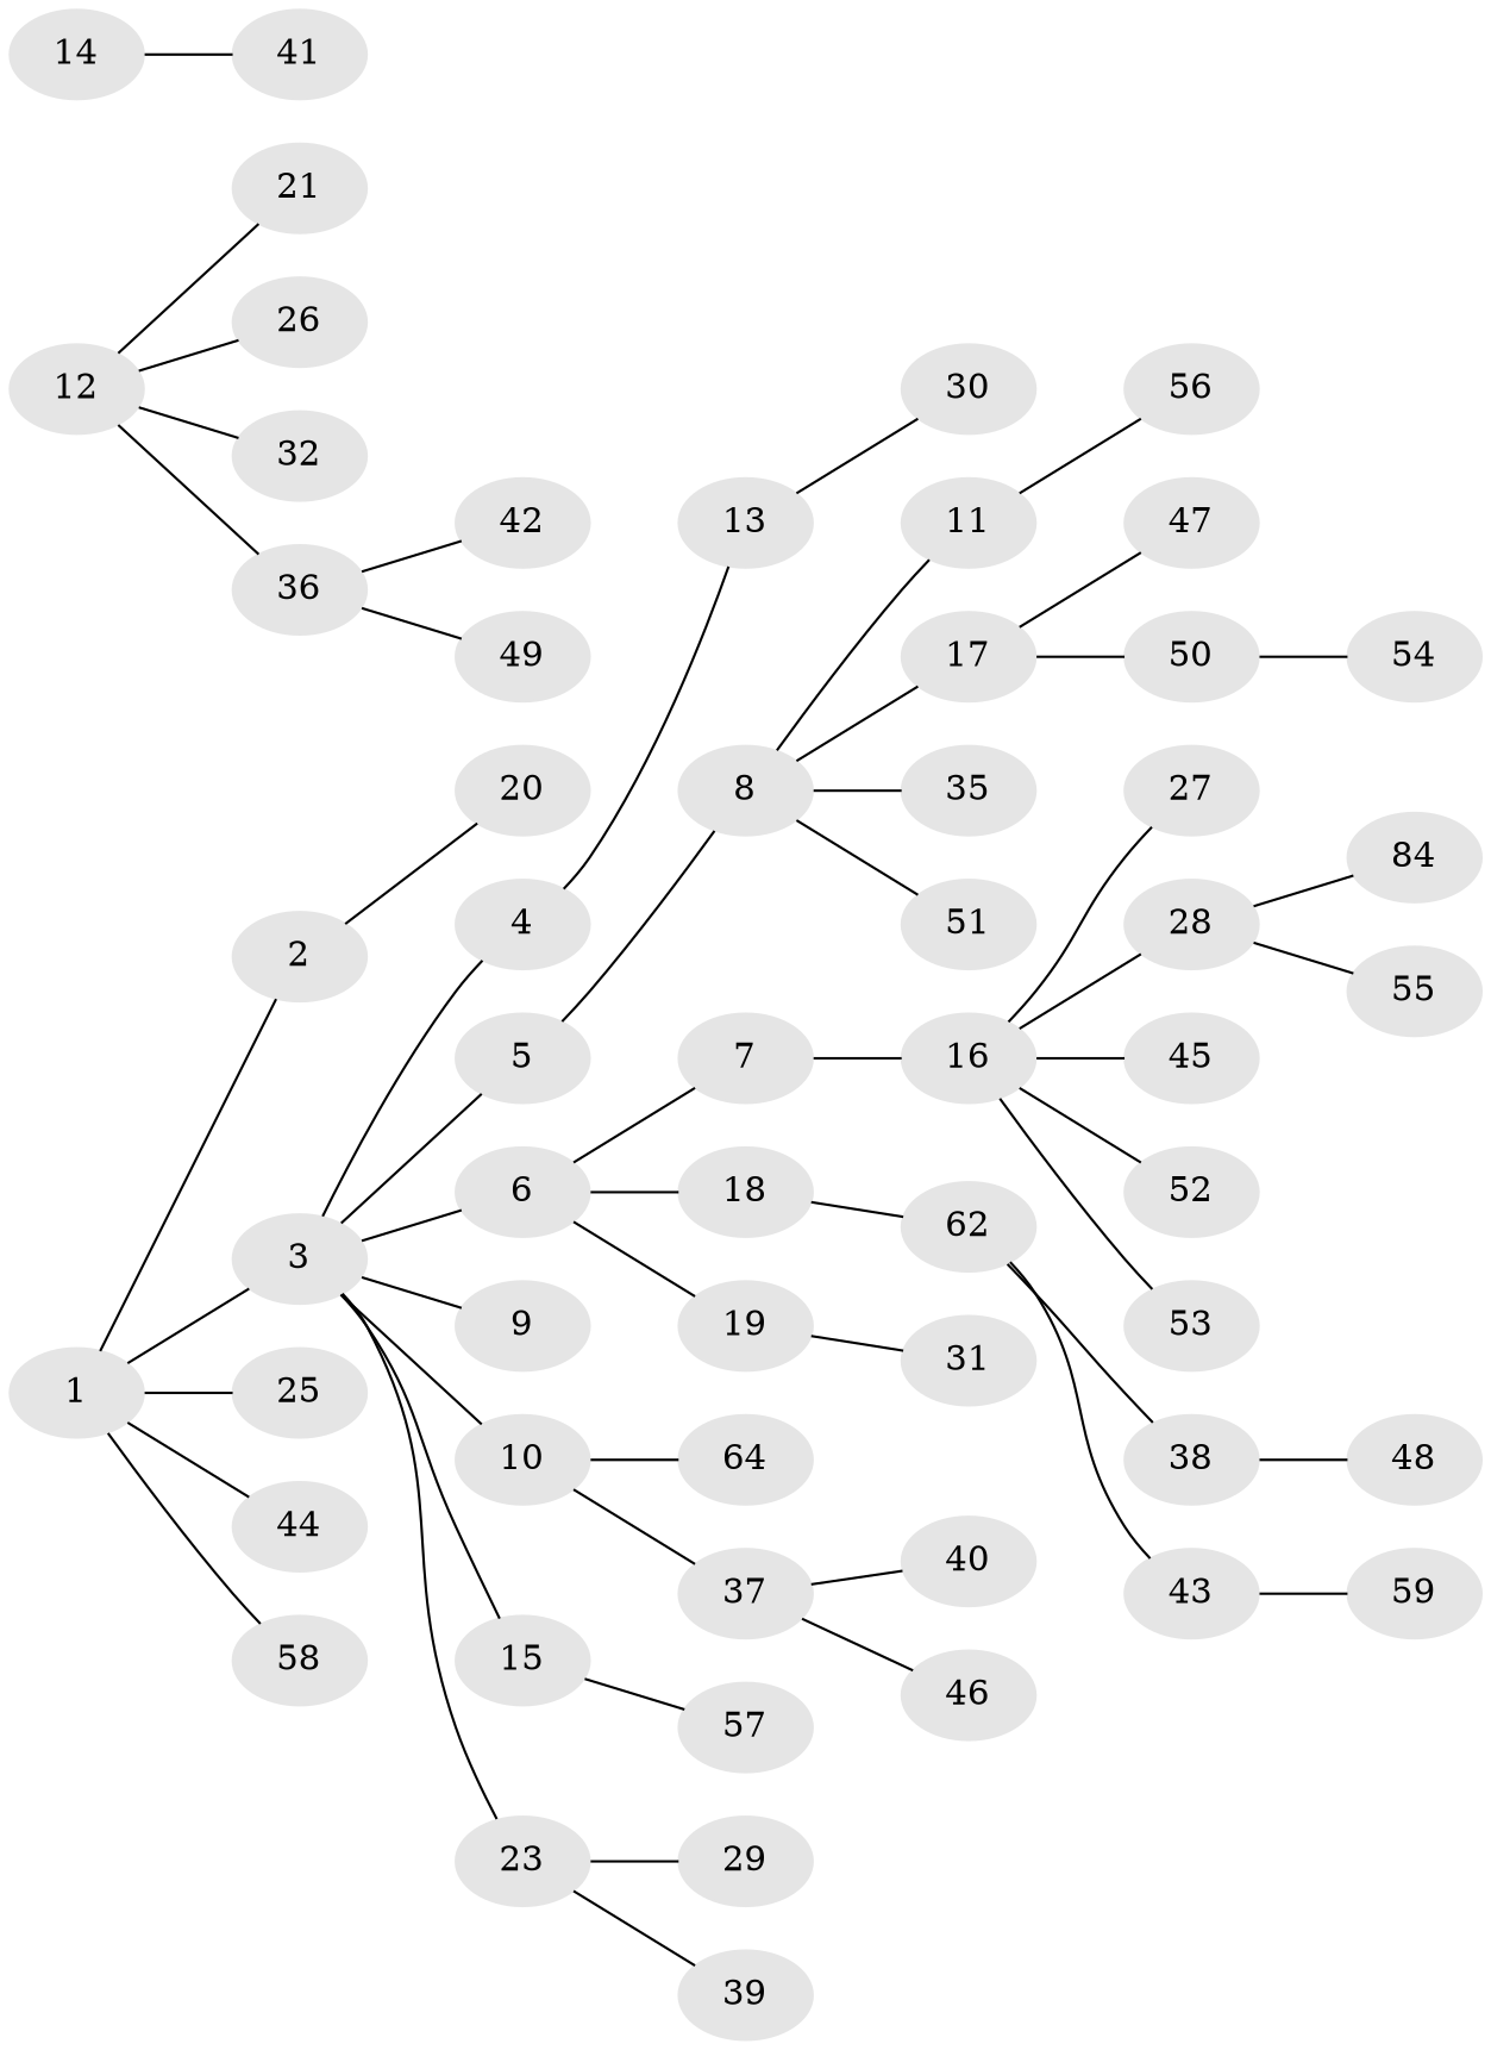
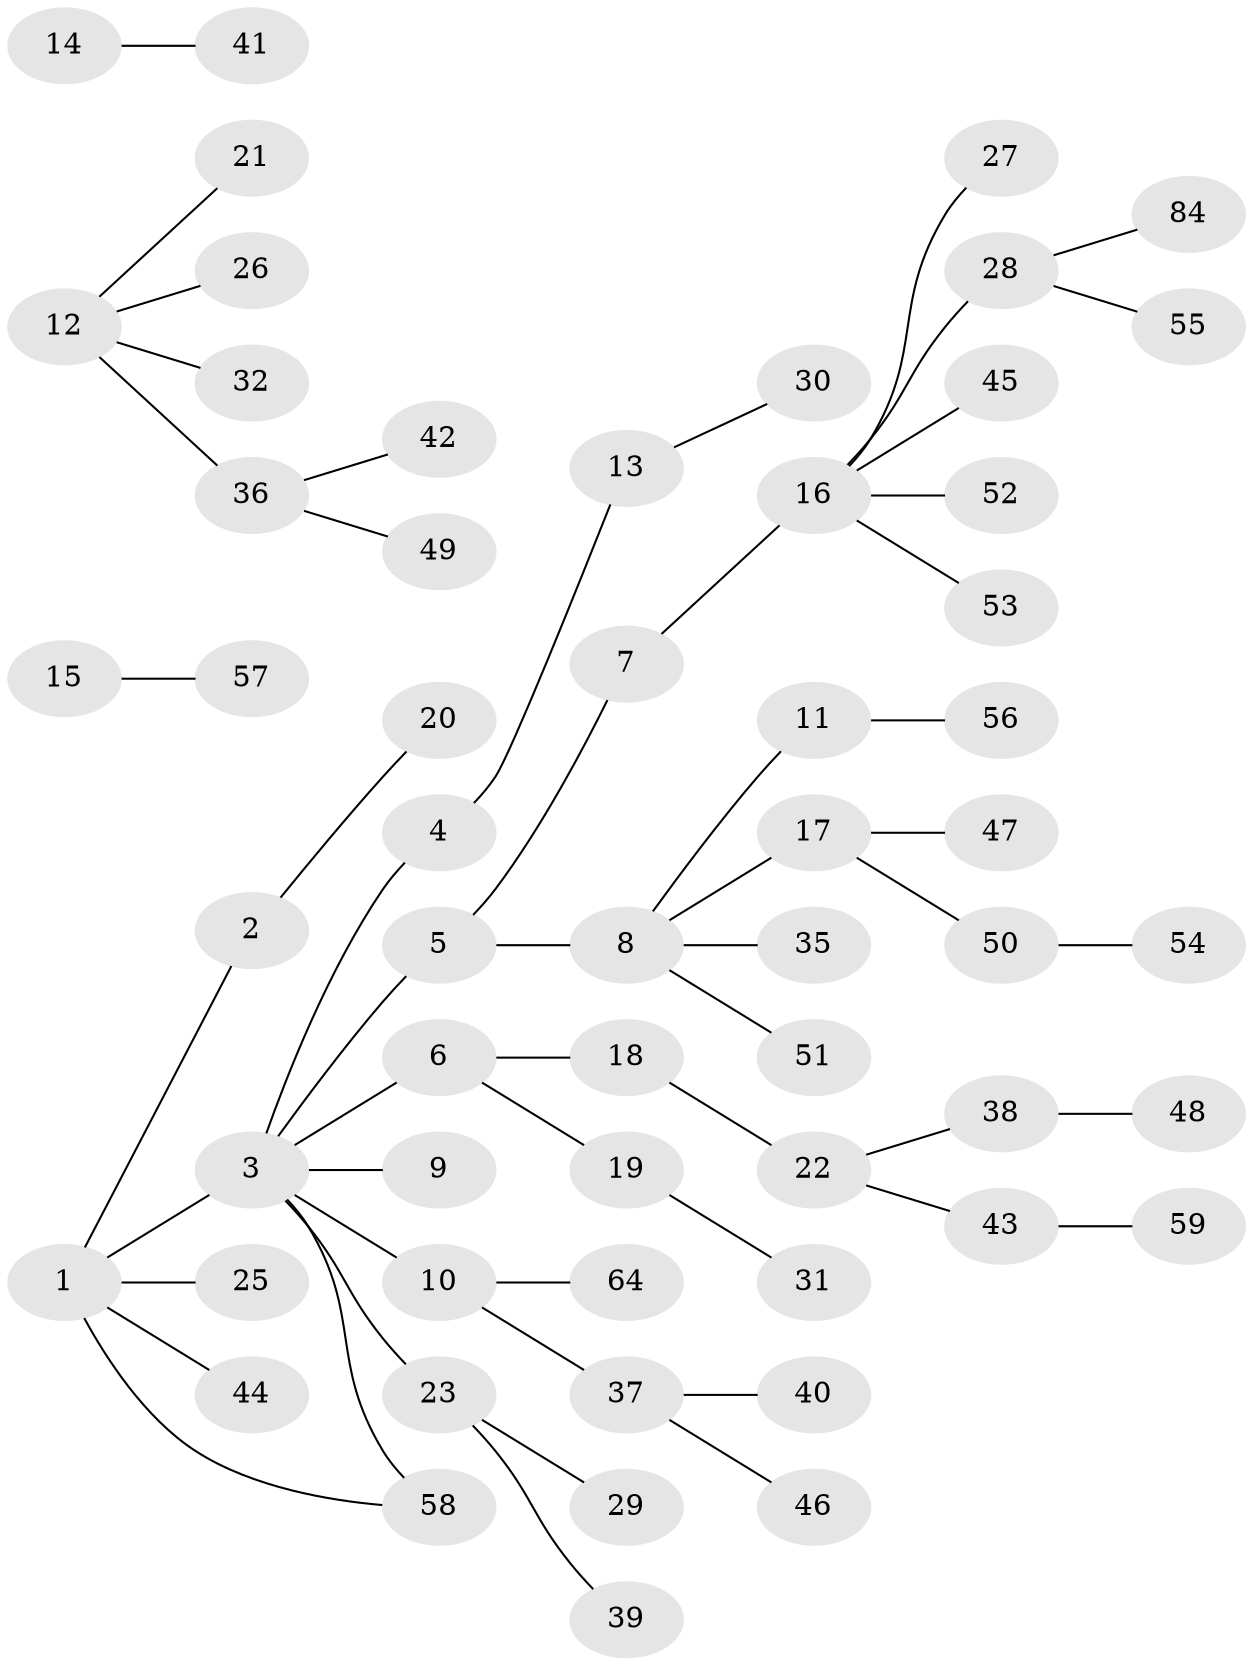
  graph {
    fontname="DejaVu Serif"
    rankdir=LR
    node [color=gray90 fontname="DejaVu Serif" style=filled]
    edge [fontname="DejaVu Serif"]
    1
    2
    3
    25
    44
    58
    20
    4
    5
    6
    9
    10
    15
    23
    13
    7
    8
    18
    19
    n20 [label=64]
    37
    57
    29
    39
    30
    16
    11
    17
    35
    51
-   22 [label=62]
+   22
    31
    27
    28
    45
    52
    53
    56
    47
    50
    12
    21
    26
    32
    36
    40
    46
    14
    41
    42
    49
    n52 [label=84]
    55
    54
    38
    43
    48
    59
    1 -- 2
    1 -- 3
    1 -- 25
    1 -- 44
    1 -- 58
    2 -- 20
    3 -- 4
    3 -- 5
    3 -- 6
    3 -- 9
    3 -- 10
-   3 -- 15
+   3 -- 58
    3 -- 23
    4 -- 13
-   6 -- 7
+   5 -- 7
    5 -- 8
    6 -- 18
    6 -- 19
    10 -- n20
    10 -- 37
    15 -- 57
    23 -- 29
    23 -- 39
    13 -- 30
    7 -- 16
    8 -- 11
    8 -- 17
    8 -- 35
    8 -- 51
    18 -- 22
    19 -- 31
    37 -- 40
    37 -- 46
    16 -- 27
    16 -- 28
    16 -- 45
    16 -- 52
    16 -- 53
    11 -- 56
    17 -- 47
    17 -- 50
    22 -- 38
    22 -- 43
    28 -- n52
    28 -- 55
    50 -- 54
    12 -- 21
    12 -- 26
    12 -- 32
    12 -- 36
    36 -- 42
    36 -- 49
    14 -- 41
    38 -- 48
    43 -- 59
  }
